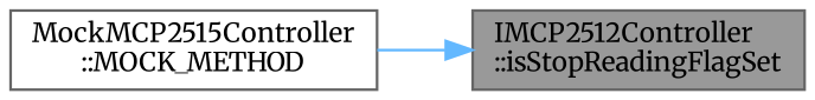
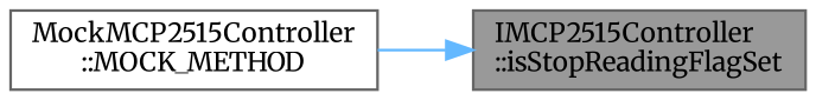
  digraph {
    rankdir=RL
    fontname=Merriweather
    node [fontname=Merriweather fontsize=10 shape=box style=filled]
-   n1 [color=gray40 fillcolor=grey60 fontcolor=black height=0.2 label="IMCP2512Controller\l::isStopReadingFlagSet" width=0.4]
+   n1 [color=gray40 fillcolor=grey60 fontcolor=black height=0.2 label="IMCP2515Controller\l::isStopReadingFlagSet" width=0.4]
    n2 [color=grey40 fillcolor=white height=0.2 label="MockMCP2515Controller\l::MOCK_METHOD" width=0.4]
    n1 -> n2 [color=steelblue1 dir=back fontname=Merriweather fontsize=10 labelfontname=Helvetica labelfontsize=10 style=solid]
  }
